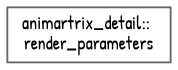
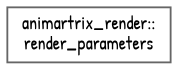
  digraph {
    rankdir=LR
    fontname="Patrick Hand"
-   n1 [color=grey40 fillcolor=white fontname="Patrick Hand" fontsize=10 height=0.2 label="animartrix_detail::\lrender_parameters" shape=box style=filled width=0.4]
+   n1 [color=grey40 fillcolor=white fontname="Patrick Hand" fontsize=10 height=0.2 label="animartrix_render::\lrender_parameters" shape=box style=filled width=0.4]
  }
